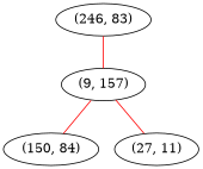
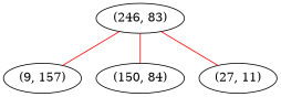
  graph {
    edge [color=red weight=1]
    "(246, 83)"
    "(9, 157)"
    n3 [label="(150, 84)"]
    "(27, 11)"
    "(246, 83)" -- "(9, 157)"
-   "(9, 157)" -- n3
-   "(9, 157)" -- "(27, 11)"
+   "(246, 83)" -- n3
+   "(246, 83)" -- "(27, 11)"
  }
